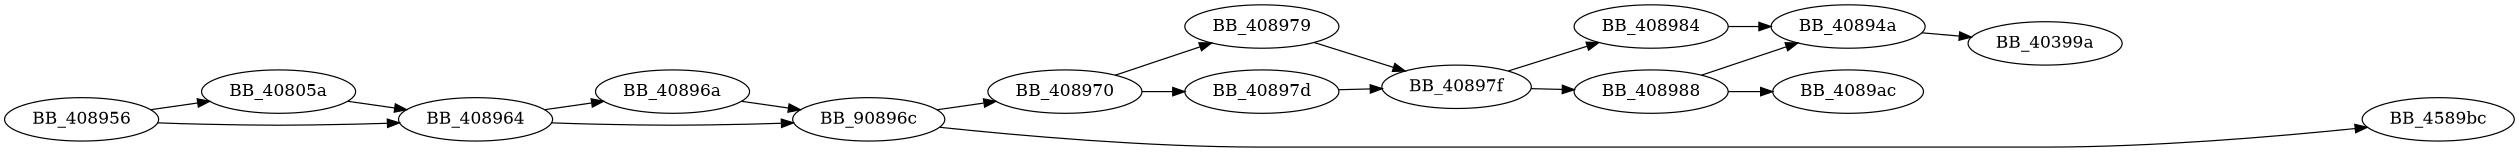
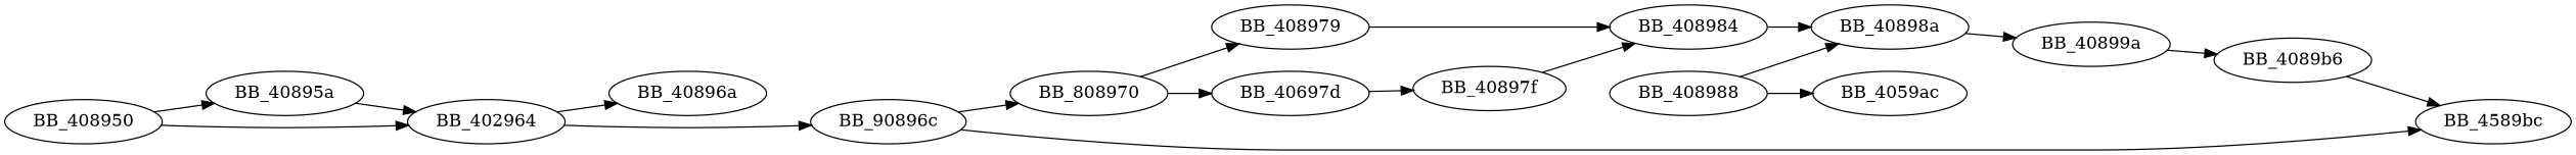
  digraph {
    rankdir=LR
-   BB_408950 [label=BB_408956]
-   BB_40895a [label=BB_40805a]
-   BB_408964
+   BB_408950
+   BB_40895a
+   BB_408964 [label=BB_402964]
    BB_40896a
    n5 [label=BB_90896c]
-   BB_408970
+   BB_408970 [label=BB_808970]
    n7 [label=BB_4589bc]
    BB_408979
-   BB_40897d
+   BB_40897d [label=BB_40697d]
    BB_40897f
    BB_408984
    BB_408988
-   BB_40898a [label=BB_40894a]
-   BB_4089ac
-   BB_40899a [label=BB_40399a]
+   BB_40898a
+   BB_4089ac [label=BB_4059ac]
+   BB_40899a
+   BB_4089b6
    BB_408950 -> BB_40895a
    BB_408950 -> BB_408964
    BB_40895a -> BB_408964
    BB_408964 -> BB_40896a
    BB_408964 -> n5
-   BB_40896a -> n5
    n5 -> BB_408970
    n5 -> n7
    BB_408970 -> BB_408979
    BB_408970 -> BB_40897d
-   BB_408979 -> BB_40897f
+   BB_408979 -> BB_408984
    BB_40897d -> BB_40897f
    BB_40897f -> BB_408984
-   BB_40897f -> BB_408988
    BB_408984 -> BB_40898a
    BB_408988 -> BB_40898a
    BB_408988 -> BB_4089ac
    BB_40898a -> BB_40899a
+   BB_40899a -> BB_4089b6
+   BB_4089b6 -> n7
  }
